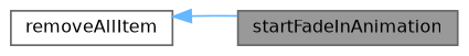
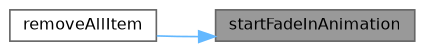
  digraph {
    rankdir=RL
    node [fontname=Helvetica fontsize=10 shape=box style=filled]
    n1 [color=gray40 fillcolor=grey60 fontcolor=black height=0.2 label=startFadeInAnimation width=0.4]
    n2 [color=grey40 fillcolor=white height=0.2 label=removeAllItem width=0.4]
-   n2 -> n1 [color=steelblue1 dir=back fontname=Helvetica fontsize=10 labelfontname=Helvetica labelfontsize=10 style=solid]
+   n1 -> n2 [color=steelblue1 dir=back fontname=Helvetica fontsize=10 labelfontname=Helvetica labelfontsize=10 style=solid]
  }
